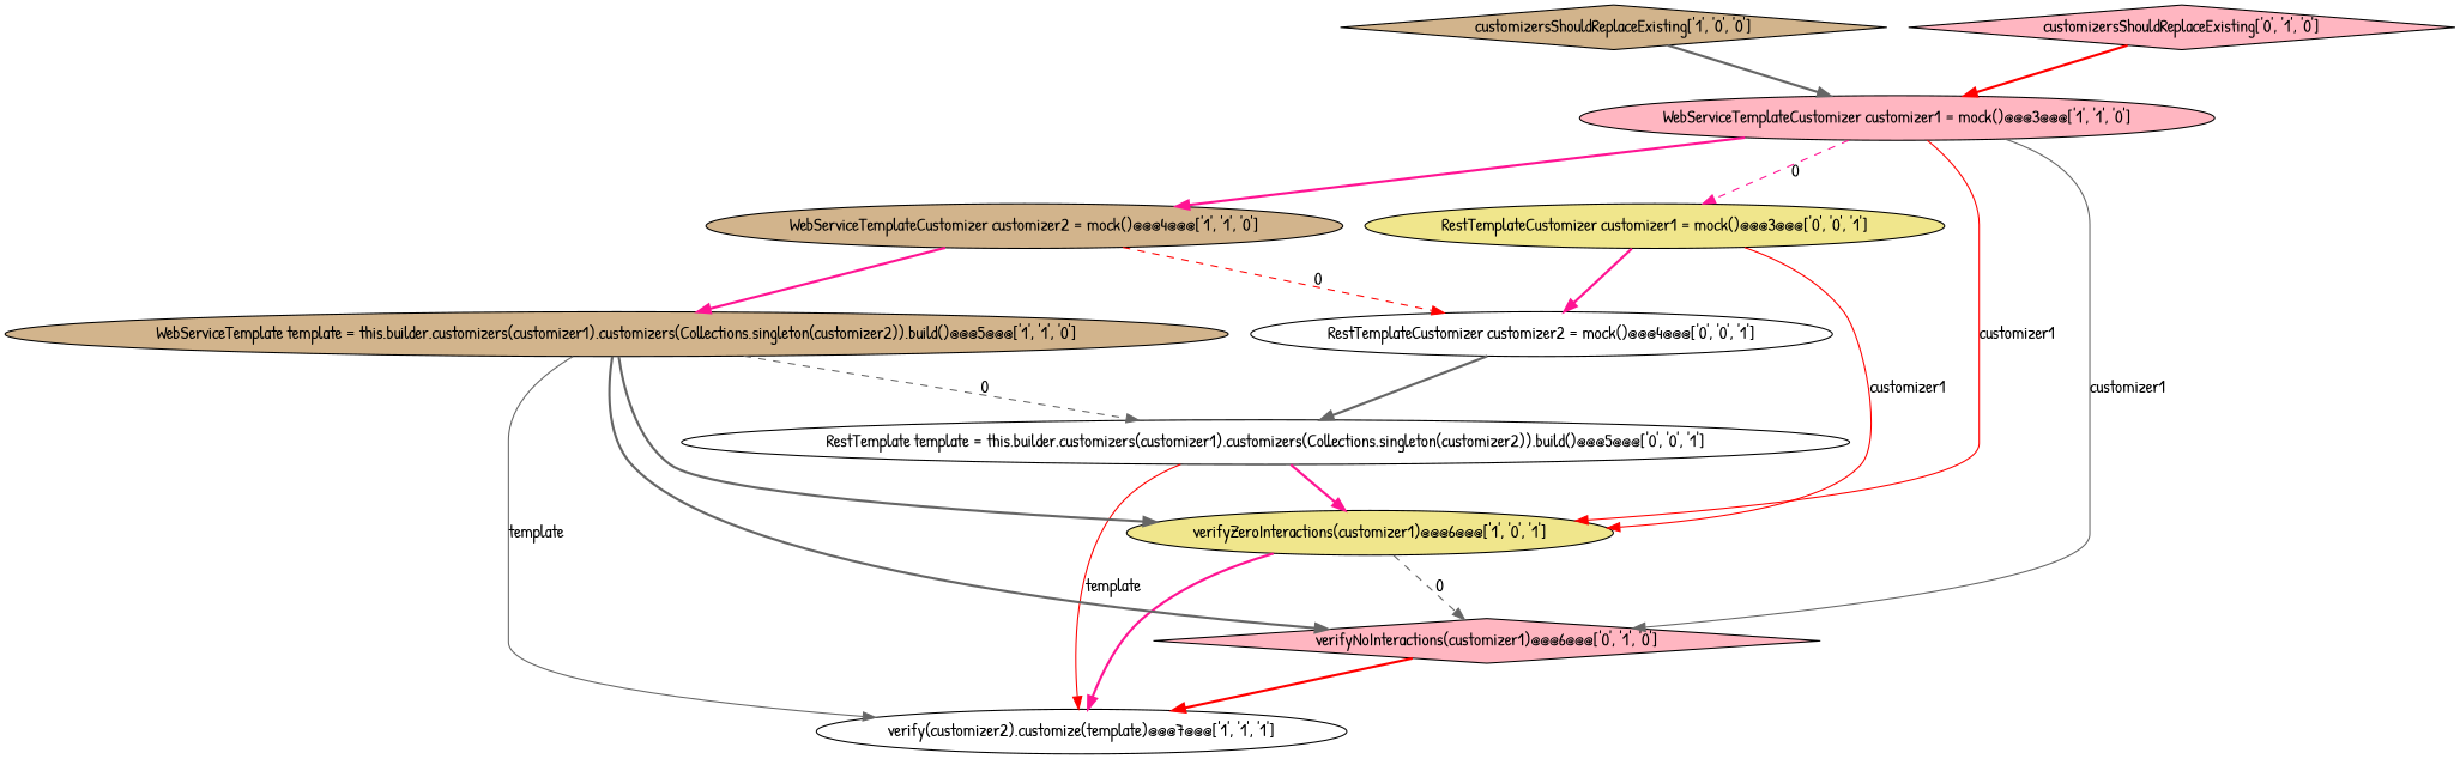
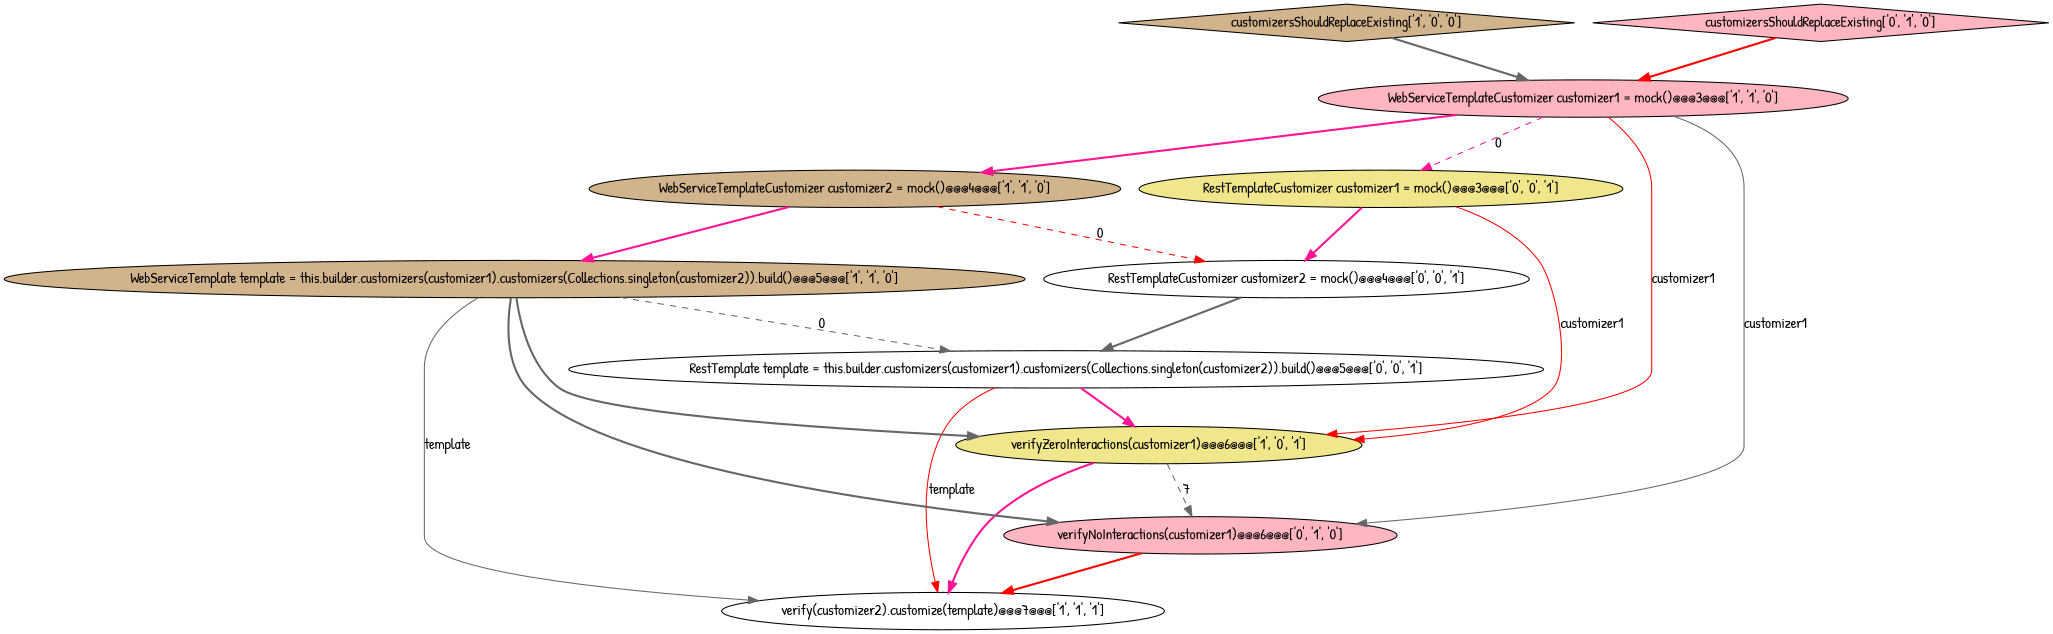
  digraph {
    fontname="Patrick Hand"
    node [fillcolor=lightpink fontname="Patrick Hand" shape=ellipse style=filled]
    edge [color=gray40 fontname="Patrick Hand" style=bold]
-   n1 [label="verifyNoInteractions(customizer1)@@@6@@@['0', '1', '0']" shape=diamond]
+   n1 [label="verifyNoInteractions(customizer1)@@@6@@@['0', '1', '0']"]
    n2 [fillcolor=white label="verify(customizer2).customize(template)@@@7@@@['1', '1', '1']"]
    n3 [fillcolor=white label="RestTemplateCustomizer customizer2 = mock()@@@4@@@['0', '0', '1']"]
    n4 [fillcolor=white label="RestTemplate template = this.builder.customizers(customizer1).customizers(Collections.singleton(customizer2)).build()@@@5@@@['0', '0', '1']"]
    n5 [fillcolor=khaki label="verifyZeroInteractions(customizer1)@@@6@@@['1', '0', '1']"]
    n6 [fillcolor=tan label="WebServiceTemplateCustomizer customizer2 = mock()@@@4@@@['1', '1', '0']"]
    n7 [fillcolor=tan label="WebServiceTemplate template = this.builder.customizers(customizer1).customizers(Collections.singleton(customizer2)).build()@@@5@@@['1', '1', '0']"]
    n8 [fillcolor=khaki label="RestTemplateCustomizer customizer1 = mock()@@@3@@@['0', '0', '1']"]
    n9 [fillcolor=tan label="customizersShouldReplaceExisting['1', '0', '0']" shape=diamond]
    n10 [label="WebServiceTemplateCustomizer customizer1 = mock()@@@3@@@['1', '1', '0']"]
    n11 [label="customizersShouldReplaceExisting['0', '1', '0']" shape=diamond]
    n1 -> n2 [color=red]
    n3 -> n4
    n4 -> n2 [color=red label=template style=solid]
    n4 -> n5 [color=deeppink]
-   n5 -> n1 [label=0 style=dashed]
+   n5 -> n1 [label=7 style=dashed]
    n5 -> n2 [color=deeppink]
    n6 -> n3 [color=red label=0 style=dashed]
    n6 -> n7 [color=deeppink]
    n7 -> n1
    n7 -> n2 [label=template style=solid]
    n7 -> n4 [label=0 style=dashed]
    n7 -> n5
    n8 -> n3 [color=deeppink]
    n8 -> n5 [color=red label=customizer1 style=solid]
    n9 -> n10
    n10 -> n1 [label=customizer1 style=solid]
    n10 -> n5 [color=red label=customizer1 style=solid]
    n10 -> n6 [color=deeppink]
    n10 -> n8 [color=deeppink label=0 style=dashed]
    n11 -> n10 [color=red]
  }
